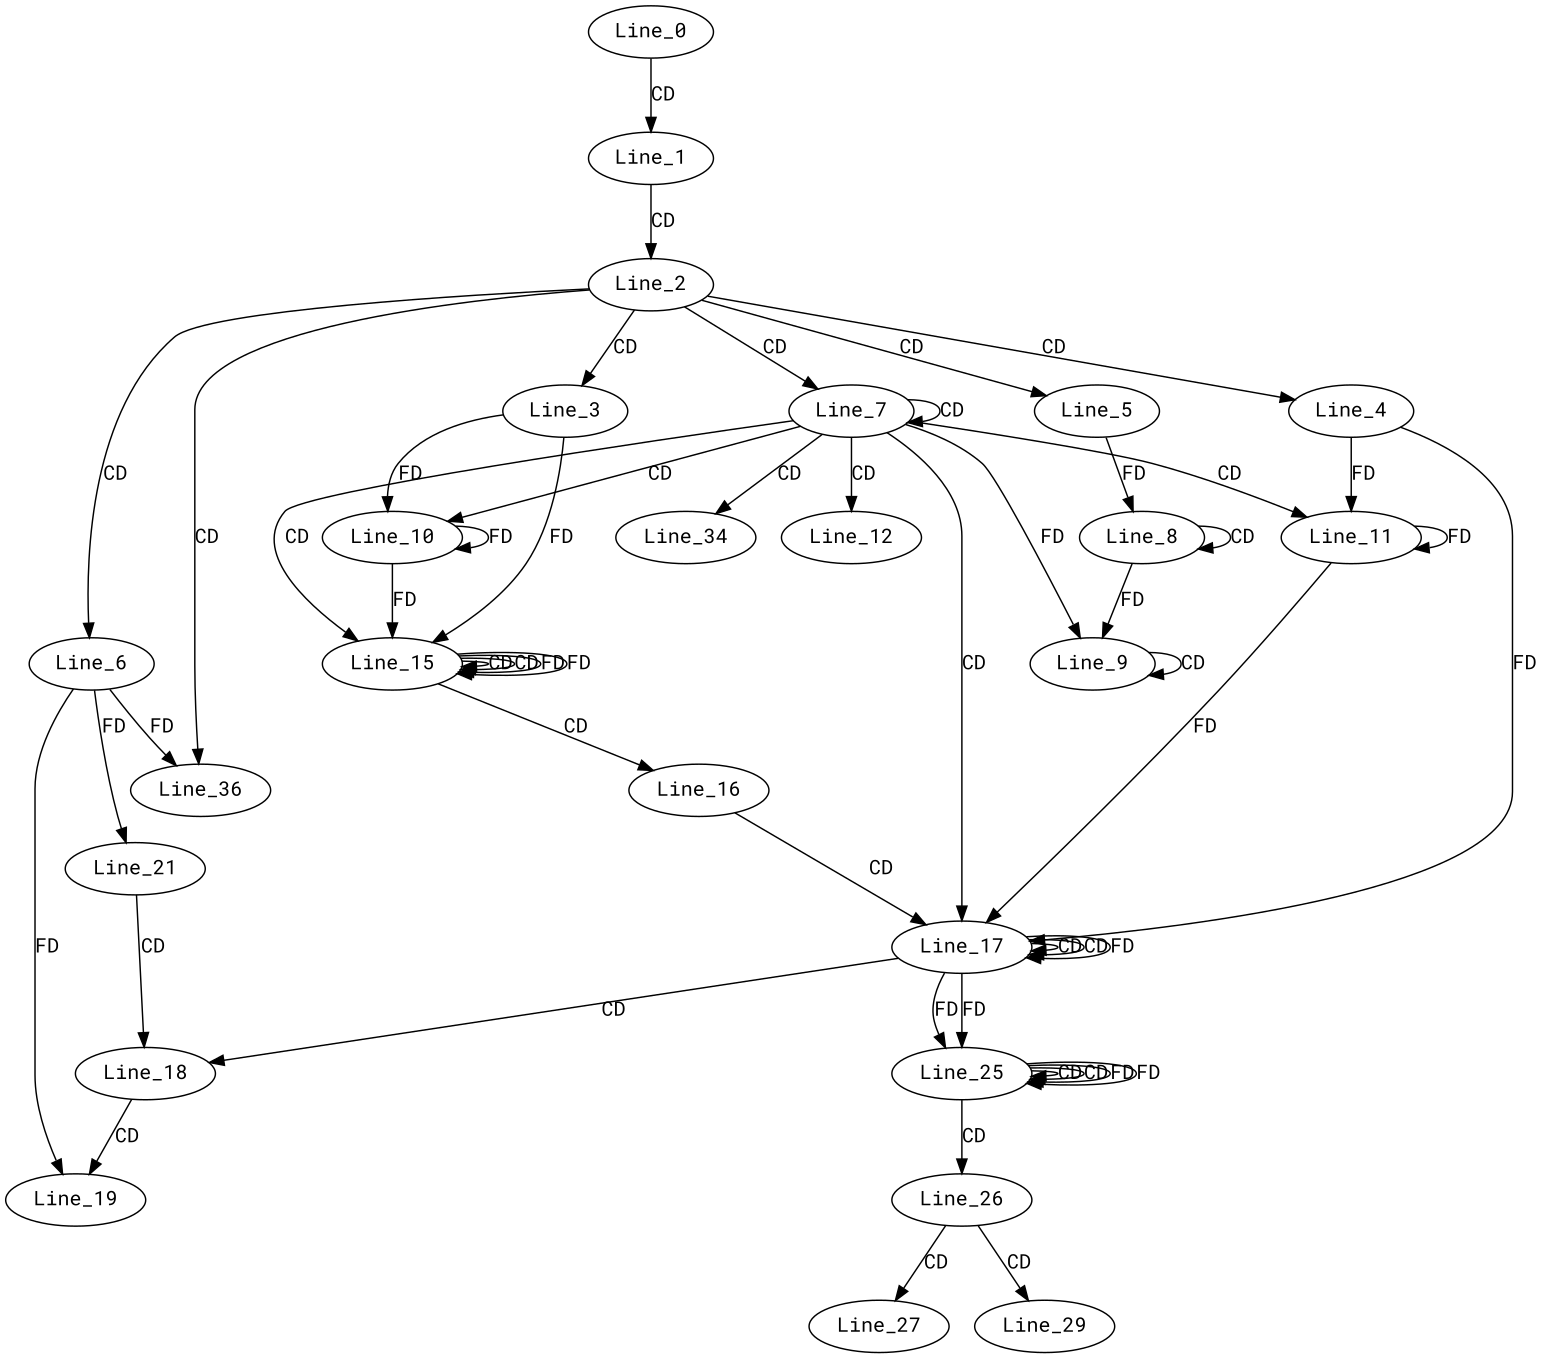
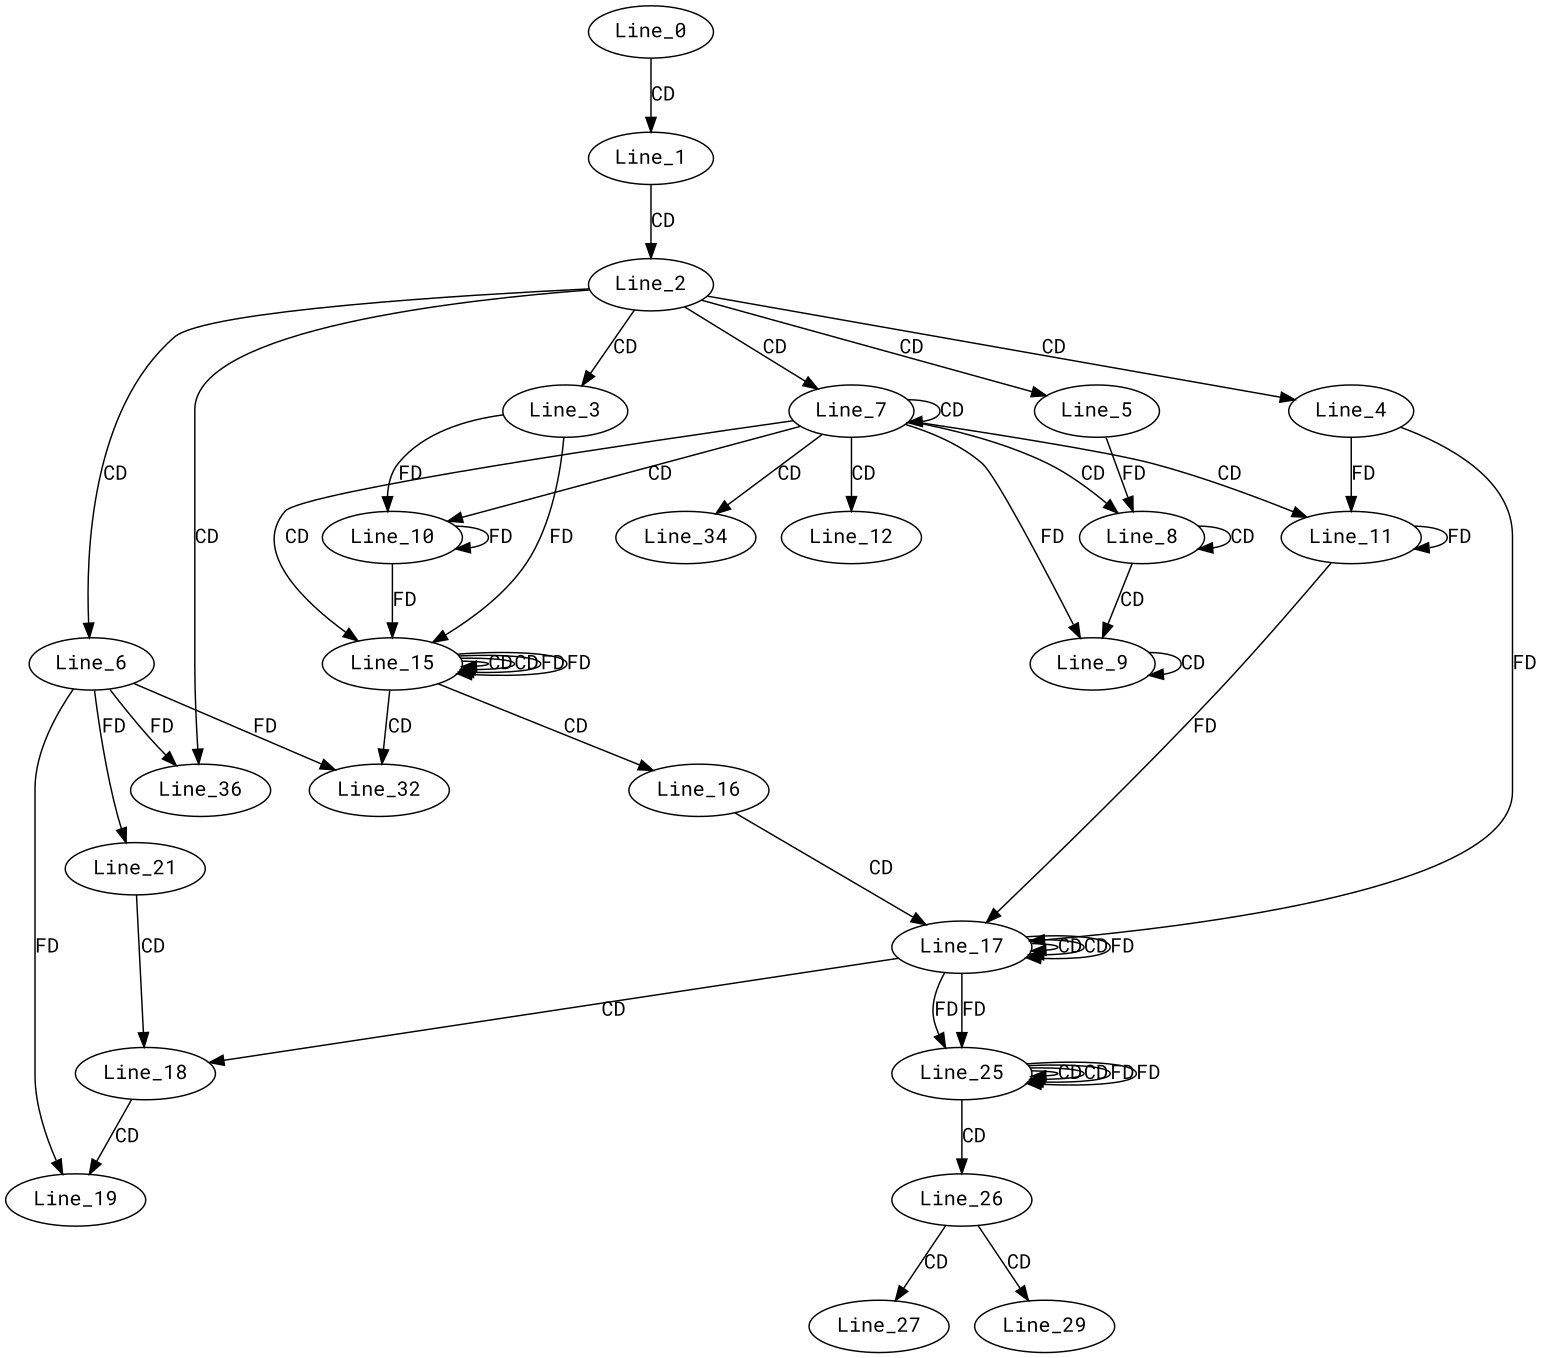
  digraph {
    fontname="Roboto Mono"
    node [fontname="Roboto Mono"]
    edge [fontname="Roboto Mono"]
    Line_0
    Line_1
    Line_2
    Line_3
    Line_4
    Line_5
    Line_6
    Line_7
    Line_36
    Line_10
    Line_15
    Line_11
    Line_17
    Line_8
    Line_19
    Line_21
+   Line_32
    Line_9
    Line_12
    Line_34
    Line_16
    Line_18
    Line_25
    Line_26
    Line_27
    Line_29
    Line_0 -> Line_1 [label=CD]
    Line_1 -> Line_2 [label=CD]
    Line_2 -> Line_3 [label=CD]
    Line_2 -> Line_4 [label=CD]
    Line_2 -> Line_5 [label=CD]
    Line_2 -> Line_6 [label=CD]
    Line_2 -> Line_7 [label=CD]
    Line_2 -> Line_36 [label=CD]
    Line_3 -> Line_10 [label=FD]
    Line_3 -> Line_15 [label=FD]
    Line_4 -> Line_11 [label=FD]
    Line_4 -> Line_17 [label=FD]
    Line_5 -> Line_8 [label=FD]
    Line_6 -> Line_36 [label=FD]
    Line_6 -> Line_19 [label=FD]
    Line_6 -> Line_21 [label=FD]
+   Line_6 -> Line_32 [label=FD]
    Line_7 -> Line_7 [label=CD]
    Line_7 -> Line_10 [label=CD]
    Line_7 -> Line_15 [label=CD]
    Line_7 -> Line_11 [label=CD]
-   Line_7 -> Line_17 [label=CD]
+   Line_7 -> Line_8 [label=CD]
    Line_7 -> Line_9 [label=FD]
    Line_7 -> Line_12 [label=CD]
    Line_7 -> Line_34 [label=CD]
    Line_10 -> Line_10 [label=FD]
    Line_10 -> Line_15 [label=FD]
    Line_15 -> Line_15 [label=CD]
    Line_15 -> Line_15 [label=CD]
    Line_15 -> Line_15 [label=FD]
    Line_15 -> Line_15 [label=FD]
+   Line_15 -> Line_32 [label=CD]
    Line_15 -> Line_16 [label=CD]
    Line_11 -> Line_11 [label=FD]
    Line_11 -> Line_17 [label=FD]
    Line_17 -> Line_17 [label=CD]
    Line_17 -> Line_17 [label=CD]
    Line_17 -> Line_17 [label=FD]
    Line_17 -> Line_18 [label=CD]
    Line_17 -> Line_25 [label=FD]
    Line_17 -> Line_25 [label=FD]
    Line_8 -> Line_8 [label=CD]
-   Line_8 -> Line_9 [label=FD]
+   Line_8 -> Line_9 [label=CD]
    Line_21 -> Line_18 [label=CD]
    Line_9 -> Line_9 [label=CD]
    Line_16 -> Line_17 [label=CD]
    Line_18 -> Line_19 [label=CD]
    Line_25 -> Line_25 [label=CD]
    Line_25 -> Line_25 [label=CD]
    Line_25 -> Line_25 [label=FD]
    Line_25 -> Line_25 [label=FD]
    Line_25 -> Line_26 [label=CD]
    Line_26 -> Line_27 [label=CD]
    Line_26 -> Line_29 [label=CD]
  }
